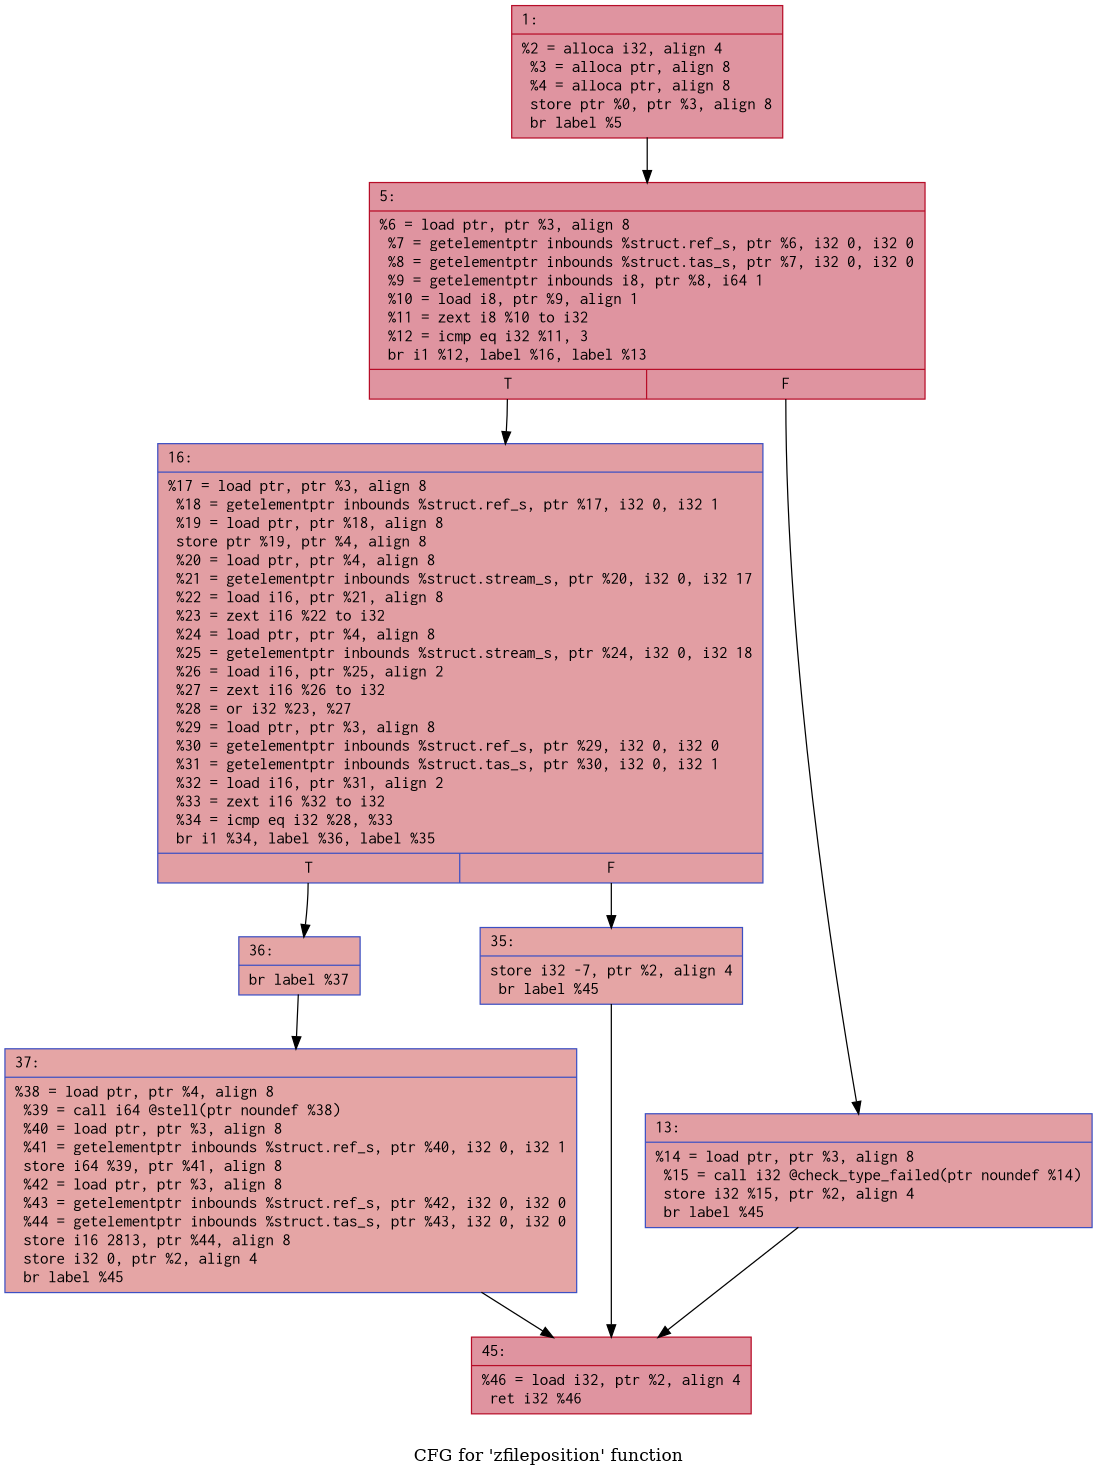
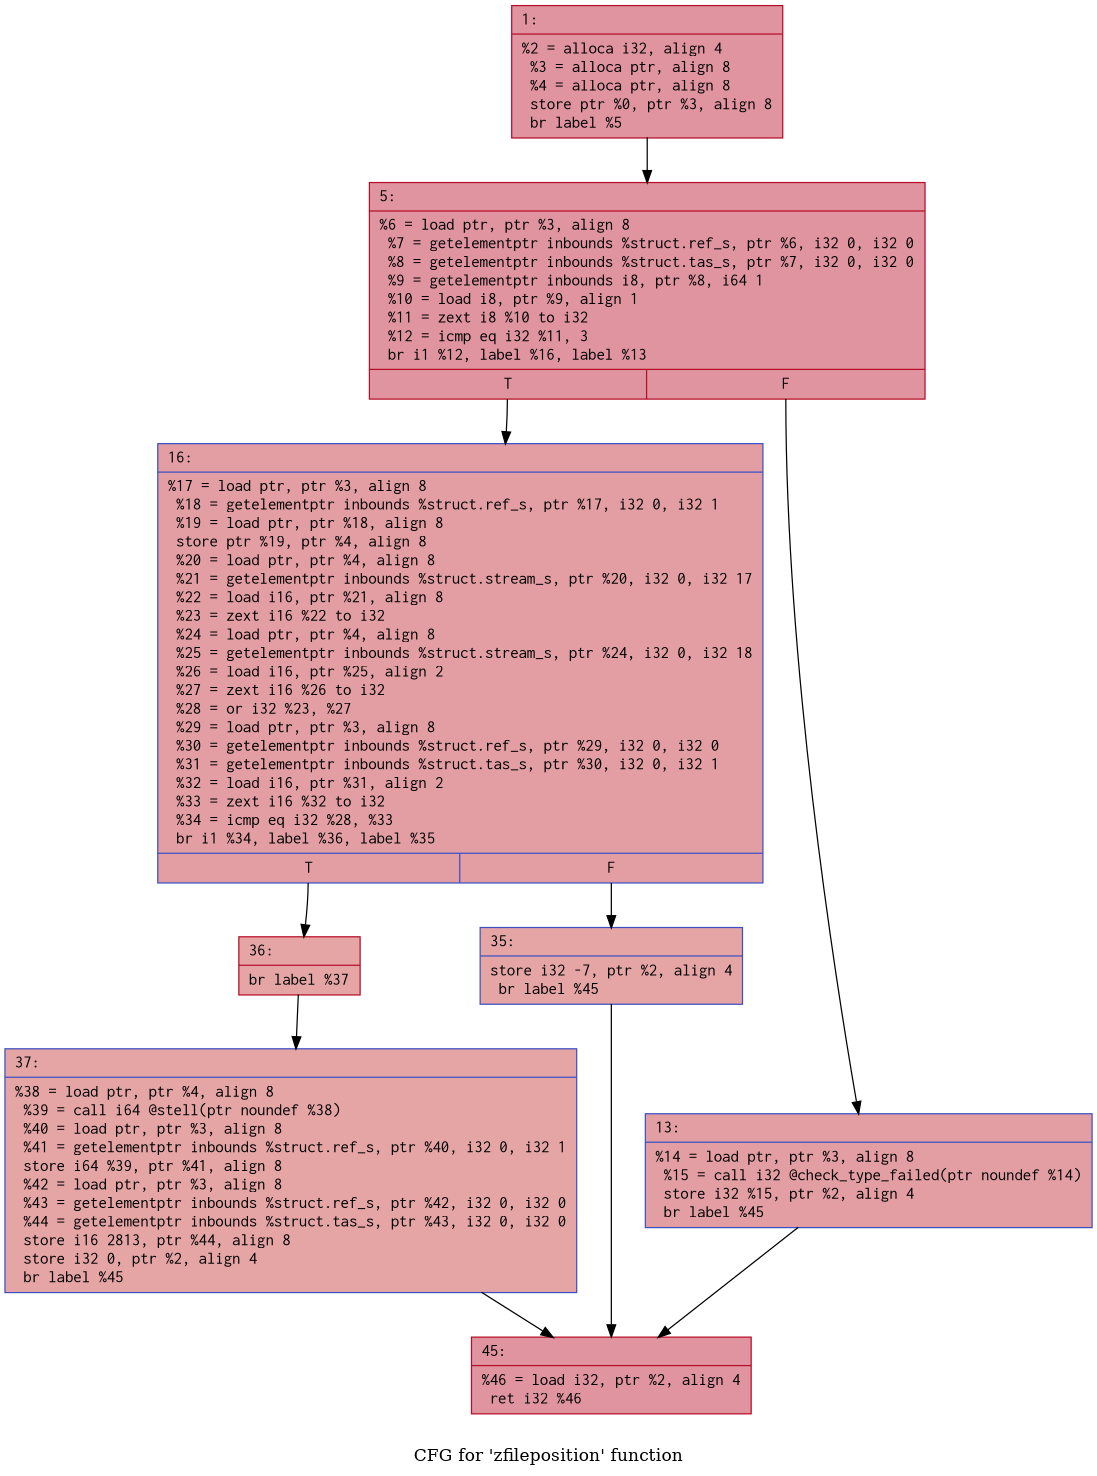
  digraph {
    label="CFG for 'zfileposition' function"
    node [color="#3d50c3ff" fillcolor="#b70d2870" fontname=Courier shape=record style=filled]
    n1 [color="#b70d28ff" label="{1:\l|  %2 = alloca i32, align 4\l  %3 = alloca ptr, align 8\l  %4 = alloca ptr, align 8\l  store ptr %0, ptr %3, align 8\l  br label %5\l}"]
    n2 [color="#b70d28ff" label="{5:\l|  %6 = load ptr, ptr %3, align 8\l  %7 = getelementptr inbounds %struct.ref_s, ptr %6, i32 0, i32 0\l  %8 = getelementptr inbounds %struct.tas_s, ptr %7, i32 0, i32 0\l  %9 = getelementptr inbounds i8, ptr %8, i64 1\l  %10 = load i8, ptr %9, align 1\l  %11 = zext i8 %10 to i32\l  %12 = icmp eq i32 %11, 3\l  br i1 %12, label %16, label %13\l|{<s0>T|<s1>F}}"]
    n3 [fillcolor="#be242e70" label="{16:\l|  %17 = load ptr, ptr %3, align 8\l  %18 = getelementptr inbounds %struct.ref_s, ptr %17, i32 0, i32 1\l  %19 = load ptr, ptr %18, align 8\l  store ptr %19, ptr %4, align 8\l  %20 = load ptr, ptr %4, align 8\l  %21 = getelementptr inbounds %struct.stream_s, ptr %20, i32 0, i32 17\l  %22 = load i16, ptr %21, align 8\l  %23 = zext i16 %22 to i32\l  %24 = load ptr, ptr %4, align 8\l  %25 = getelementptr inbounds %struct.stream_s, ptr %24, i32 0, i32 18\l  %26 = load i16, ptr %25, align 2\l  %27 = zext i16 %26 to i32\l  %28 = or i32 %23, %27\l  %29 = load ptr, ptr %3, align 8\l  %30 = getelementptr inbounds %struct.ref_s, ptr %29, i32 0, i32 0\l  %31 = getelementptr inbounds %struct.tas_s, ptr %30, i32 0, i32 1\l  %32 = load i16, ptr %31, align 2\l  %33 = zext i16 %32 to i32\l  %34 = icmp eq i32 %28, %33\l  br i1 %34, label %36, label %35\l|{<s0>T|<s1>F}}"]
    n4 [fillcolor="#be242e70" label="{13:\l|  %14 = load ptr, ptr %3, align 8\l  %15 = call i32 @check_type_failed(ptr noundef %14)\l  store i32 %15, ptr %2, align 4\l  br label %45\l}"]
-   n5 [fillcolor="#c5333470" label="{36:\l|  br label %37\l}"]
+   n5 [color="#b70d28ff" fillcolor="#c5333470" label="{36:\l|  br label %37\l}"]
    n6 [fillcolor="#c5333470" label="{35:\l|  store i32 -7, ptr %2, align 4\l  br label %45\l}"]
    n7 [color="#b70d28ff" label="{45:\l|  %46 = load i32, ptr %2, align 4\l  ret i32 %46\l}"]
    n8 [fillcolor="#c5333470" label="{37:\l|  %38 = load ptr, ptr %4, align 8\l  %39 = call i64 @stell(ptr noundef %38)\l  %40 = load ptr, ptr %3, align 8\l  %41 = getelementptr inbounds %struct.ref_s, ptr %40, i32 0, i32 1\l  store i64 %39, ptr %41, align 8\l  %42 = load ptr, ptr %3, align 8\l  %43 = getelementptr inbounds %struct.ref_s, ptr %42, i32 0, i32 0\l  %44 = getelementptr inbounds %struct.tas_s, ptr %43, i32 0, i32 0\l  store i16 2813, ptr %44, align 8\l  store i32 0, ptr %2, align 4\l  br label %45\l}"]
    n1 -> n2
    n2 -> n3 [tailport=s0]
    n2 -> n4 [tailport=s1]
    n3 -> n5 [tailport=s0]
    n3 -> n6 [tailport=s1]
    n4 -> n7
    n5 -> n8
    n6 -> n7
    n8 -> n7
  }
